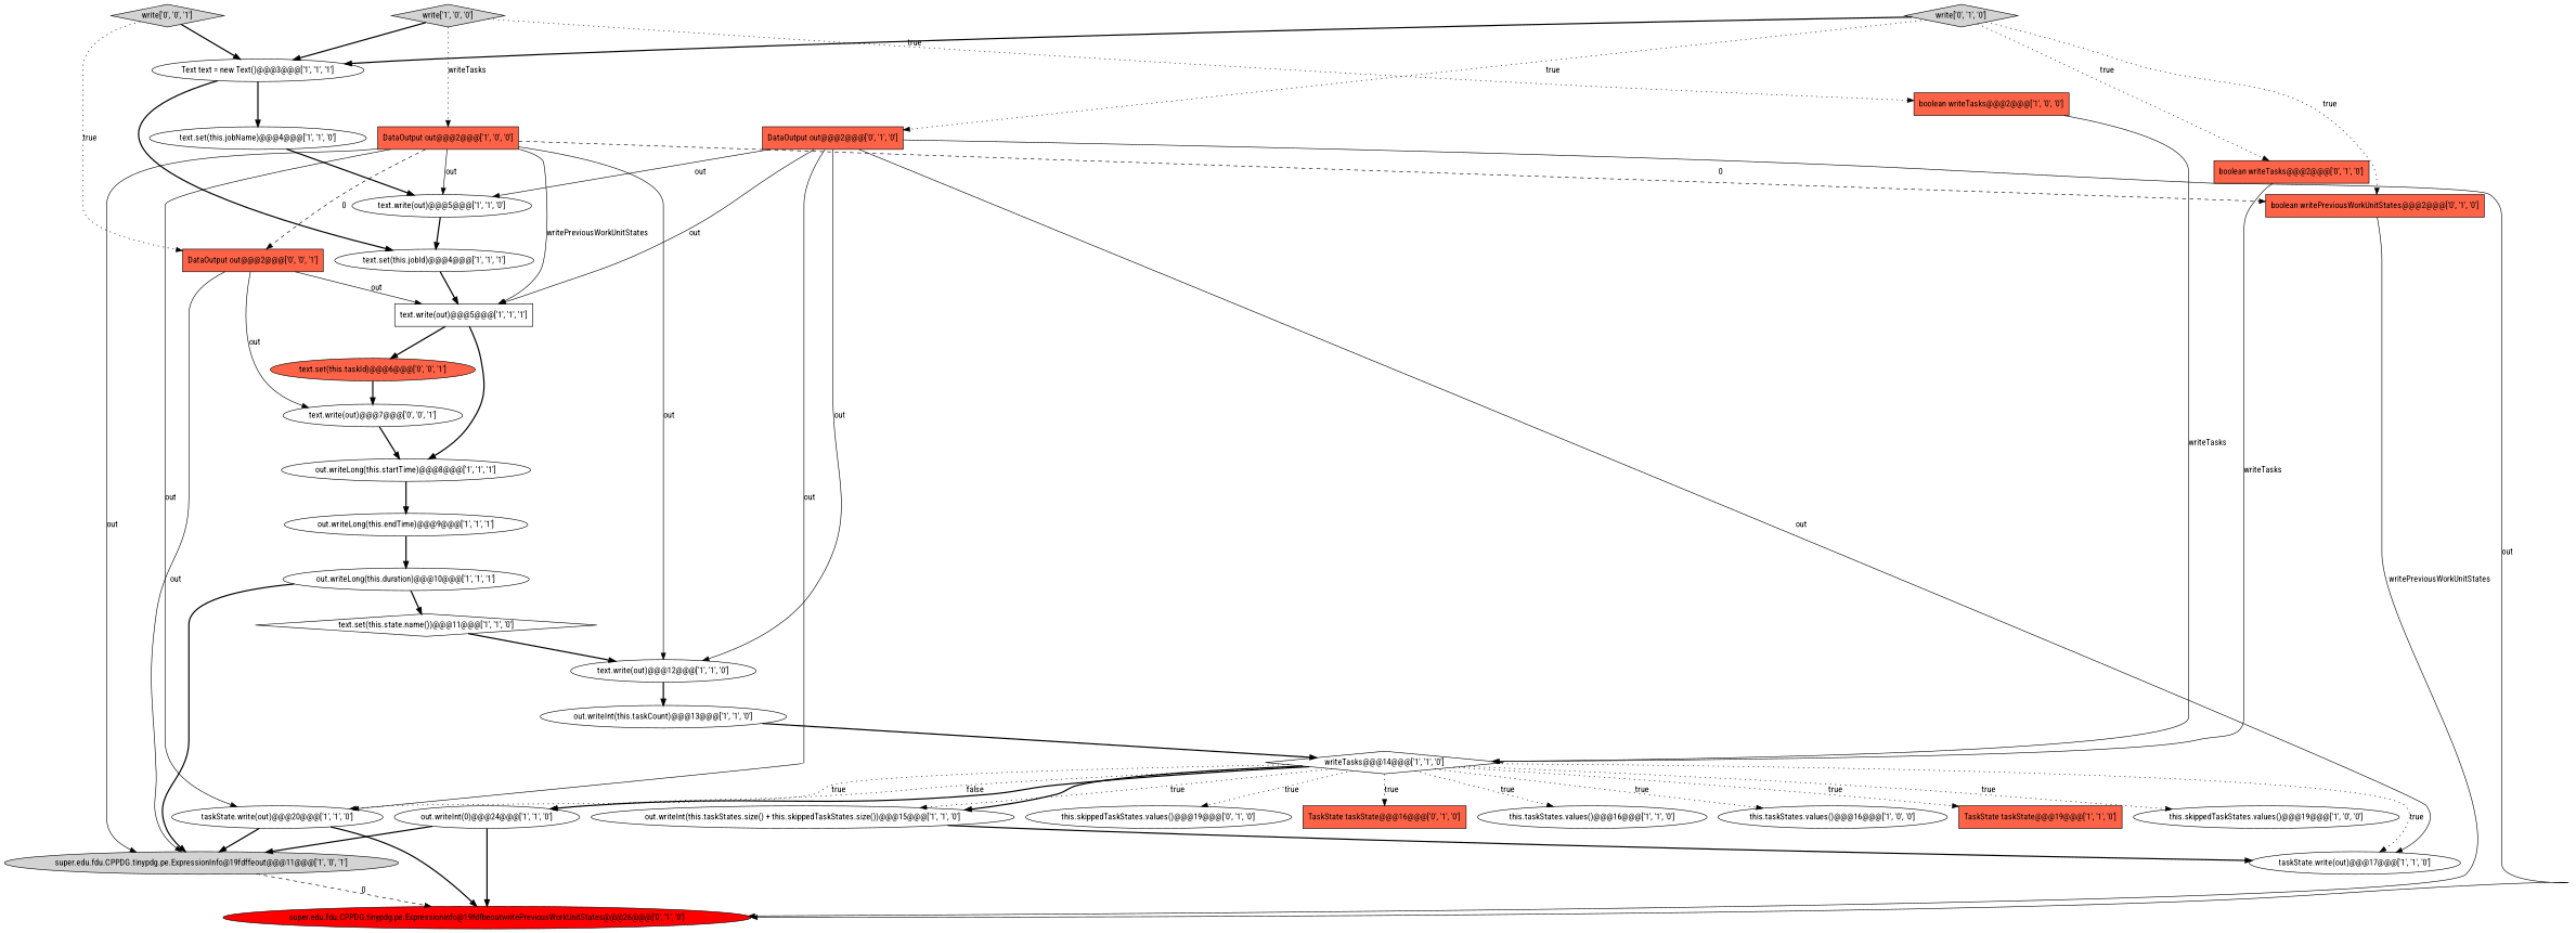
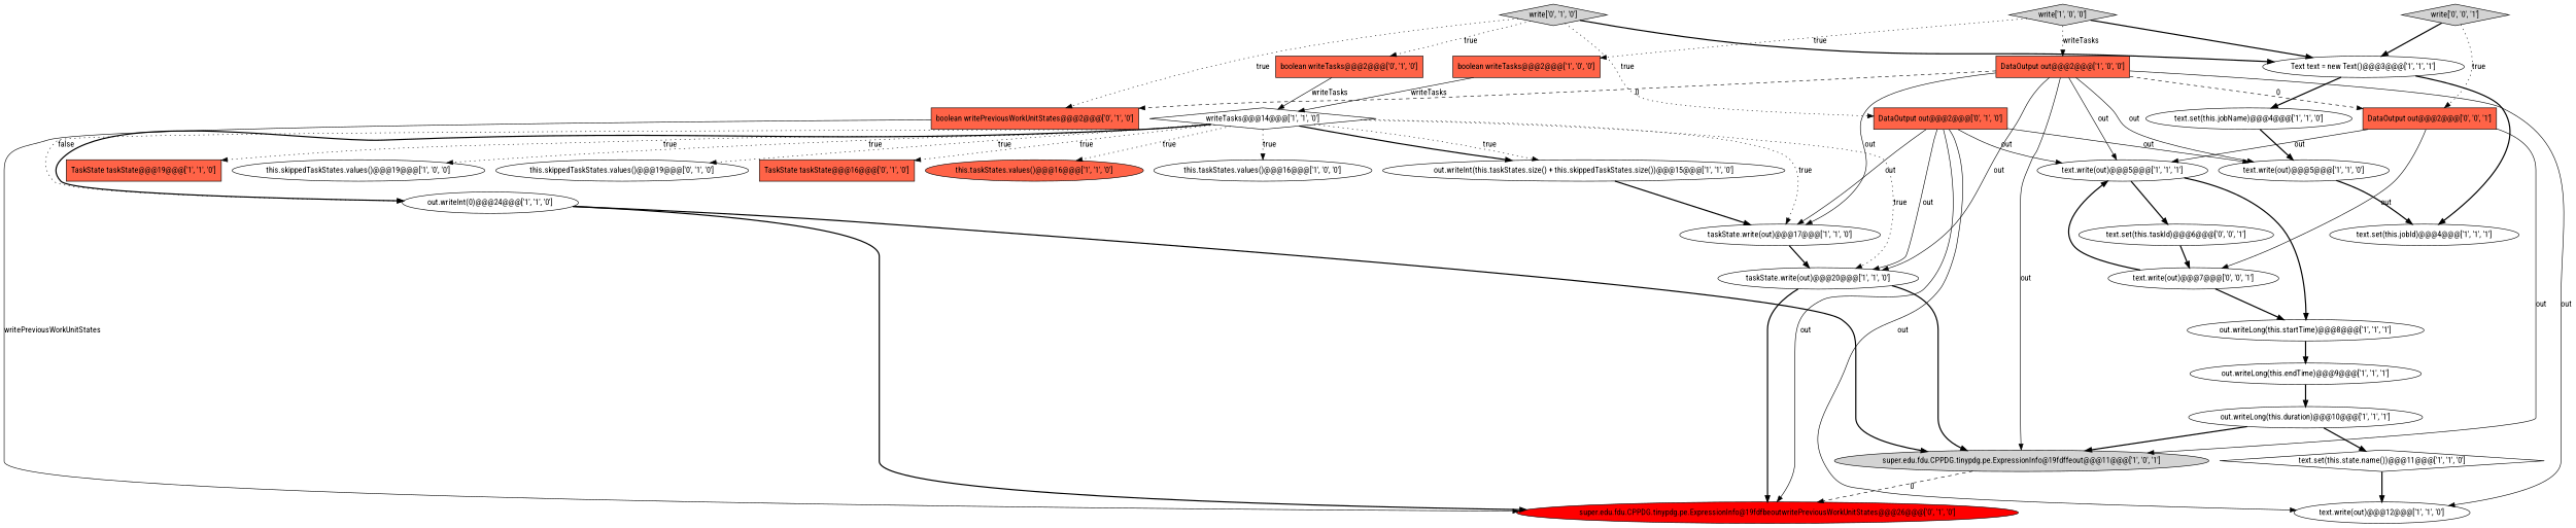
  digraph {
    fontname="Roboto Condensed"
    node [fillcolor=white fontname="Roboto Condensed" shape=ellipse style=filled]
    edge [fontname="Roboto Condensed" style=bold]
    n1 [label="out.writeInt(0)@@@24@@@['1', '1', '0']"]
    n2 [fillcolor=red label="super.edu.fdu.CPPDG.tinypdg.pe.ExpressionInfo@19fdfbeoutwritePreviousWorkUnitStates@@@26@@@['0', '1', '0']"]
    n3 [fillcolor=lightgray label="super.edu.fdu.CPPDG.tinypdg.pe.ExpressionInfo@19fdffeout@@@11@@@['1', '0', '1']"]
    n4 [fillcolor=lightgray label="write['0', '0', '1']" shape=diamond]
    n5 [fillcolor=tomato label="DataOutput out@@@2@@@['0', '0', '1']" shape=box]
    n6 [label="Text text = new Text()@@@3@@@['1', '1', '1']"]
-   n7 [label="text.write(out)@@@5@@@['1', '1', '1']" shape=box]
+   n7 [label="text.write(out)@@@5@@@['1', '1', '1']"]
    n8 [label="text.write(out)@@@7@@@['0', '0', '1']"]
    n9 [label="text.set(this.jobName)@@@4@@@['1', '1', '0']"]
    n10 [label="text.set(this.jobId)@@@4@@@['1', '1', '1']"]
    n11 [fillcolor=tomato label="DataOutput out@@@2@@@['0', '1', '0']" shape=box]
    n12 [label="taskState.write(out)@@@17@@@['1', '1', '0']"]
    n13 [label="text.write(out)@@@5@@@['1', '1', '0']"]
    n14 [label="text.write(out)@@@12@@@['1', '1', '0']"]
    n15 [label="taskState.write(out)@@@20@@@['1', '1', '0']"]
-   n16 [label="out.writeInt(this.taskCount)@@@13@@@['1', '1', '0']"]
    n17 [label="out.writeLong(this.startTime)@@@8@@@['1', '1', '1']"]
-   n18 [fillcolor=tomato label="text.set(this.taskId)@@@6@@@['0', '0', '1']"]
+   n18 [label="text.set(this.taskId)@@@6@@@['0', '0', '1']"]
    n19 [label="this.skippedTaskStates.values()@@@19@@@['0', '1', '0']"]
    n20 [label="out.writeLong(this.endTime)@@@9@@@['1', '1', '1']"]
    n21 [label="out.writeLong(this.duration)@@@10@@@['1', '1', '1']"]
    n22 [label="text.set(this.state.name())@@@11@@@['1', '1', '0']" shape=diamond]
    n23 [fillcolor=tomato label="boolean writeTasks@@@2@@@['1', '0', '0']" shape=box]
    n24 [label="writeTasks@@@14@@@['1', '1', '0']" shape=diamond]
    n25 [fillcolor=tomato label="TaskState taskState@@@16@@@['0', '1', '0']" shape=box]
-   n26 [label="this.taskStates.values()@@@16@@@['1', '1', '0']"]
+   n26 [fillcolor=tomato label="this.taskStates.values()@@@16@@@['1', '1', '0']"]
    n27 [label="this.taskStates.values()@@@16@@@['1', '0', '0']"]
    n28 [label="out.writeInt(this.taskStates.size() + this.skippedTaskStates.size())@@@15@@@['1', '1', '0']"]
    n29 [fillcolor=tomato label="TaskState taskState@@@19@@@['1', '1', '0']" shape=box]
    n30 [label="this.skippedTaskStates.values()@@@19@@@['1', '0', '0']"]
    n31 [fillcolor=tomato label="boolean writePreviousWorkUnitStates@@@2@@@['0', '1', '0']" shape=box]
    n32 [fillcolor=tomato label="boolean writeTasks@@@2@@@['0', '1', '0']" shape=box]
    n33 [fillcolor=tomato label="DataOutput out@@@2@@@['1', '0', '0']" shape=box]
    n34 [fillcolor=lightgray label="write['1', '0', '0']" shape=diamond]
    n35 [fillcolor=lightgray label="write['0', '1', '0']" shape=diamond]
    n1 -> n2
    n1 -> n3
    n3 -> n2 [label=0 style=dashed]
    n4 -> n5 [label=true style=dotted]
    n4 -> n6
    n5 -> n3 [label=out style=solid]
    n5 -> n7 [label=out style=solid]
    n5 -> n8 [label=out style=solid]
    n6 -> n9
    n6 -> n10
    n7 -> n17
    n7 -> n18
    n8 -> n17
    n9 -> n13
-   n10 -> n7
+   n8 -> n7
    n11 -> n2 [label=out style=solid]
    n11 -> n7 [label=out style=solid]
    n11 -> n12 [label=out style=solid]
    n11 -> n13 [label=out style=solid]
    n11 -> n14 [label=out style=solid]
    n11 -> n15 [label=out style=solid]
+   n12 -> n15
    n13 -> n10
-   n14 -> n16
    n15 -> n2
    n15 -> n3
-   n16 -> n24
    n17 -> n20
    n18 -> n8
    n20 -> n21
    n21 -> n3
    n21 -> n22
    n22 -> n14
    n23 -> n24 [label=writeTasks style=solid]
    n24 -> n1
    n24 -> n1 [label=false style=dotted]
    n24 -> n12 [label=true style=dotted]
    n24 -> n15 [label=true style=dotted]
    n24 -> n19 [label=true style=dotted]
    n24 -> n25 [label=true style=dotted]
    n24 -> n26 [label=true style=dotted]
    n24 -> n27 [label=true style=dotted]
    n24 -> n28 [label=true style=dotted]
    n24 -> n28
    n24 -> n29 [label=true style=dotted]
    n24 -> n30 [label=true style=dotted]
    n28 -> n12
    n31 -> n2 [label=writePreviousWorkUnitStates style=solid]
    n32 -> n24 [label=writeTasks style=solid]
    n33 -> n3 [label=out style=solid]
    n33 -> n5 [label=0 style=dashed]
-   n33 -> n7 [label=writePreviousWorkUnitStates style=solid]
+   n33 -> n7 [label=out style=solid]
+   n33 -> n12 [label=out style=solid]
    n33 -> n13 [label=out style=solid]
    n33 -> n14 [label=out style=solid]
    n33 -> n15 [label=out style=solid]
    n33 -> n31 [label=0 style=dashed]
    n34 -> n6
    n34 -> n23 [label=true style=dotted]
    n34 -> n33 [label=writeTasks style=dotted]
    n35 -> n6
    n35 -> n11 [label=true style=dotted]
    n35 -> n31 [label=true style=dotted]
    n35 -> n32 [label=true style=dotted]
  }
